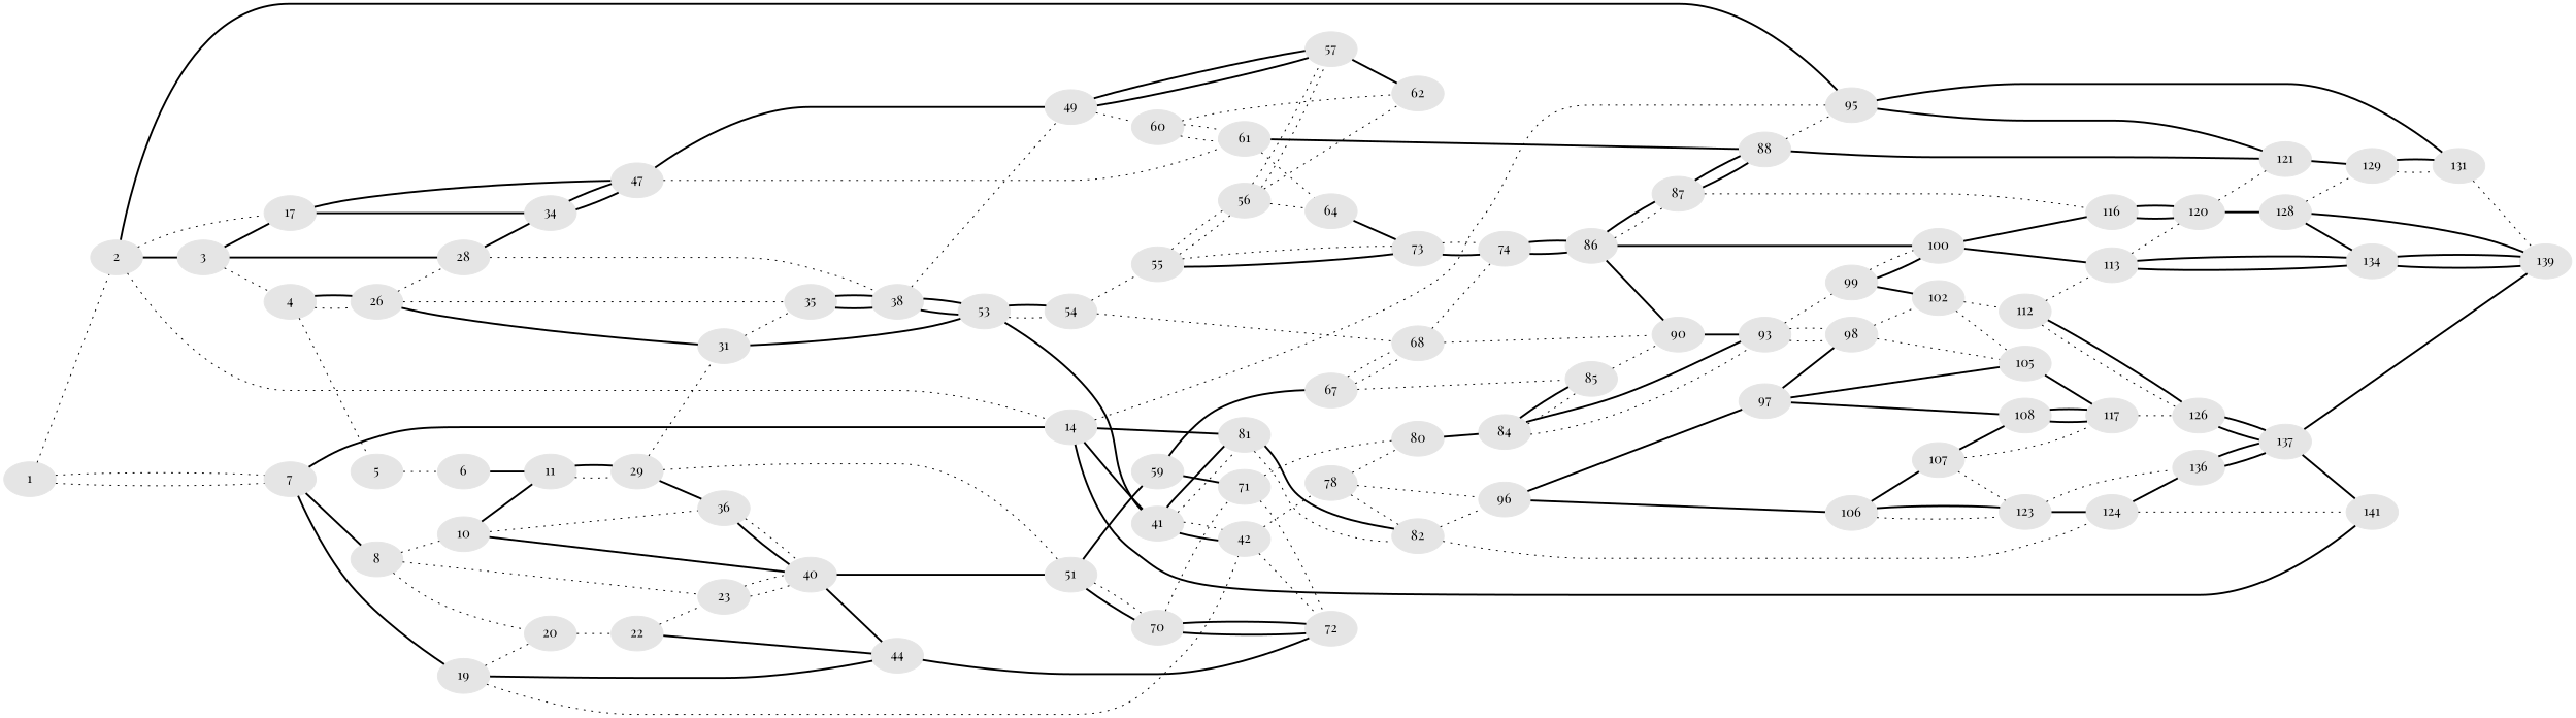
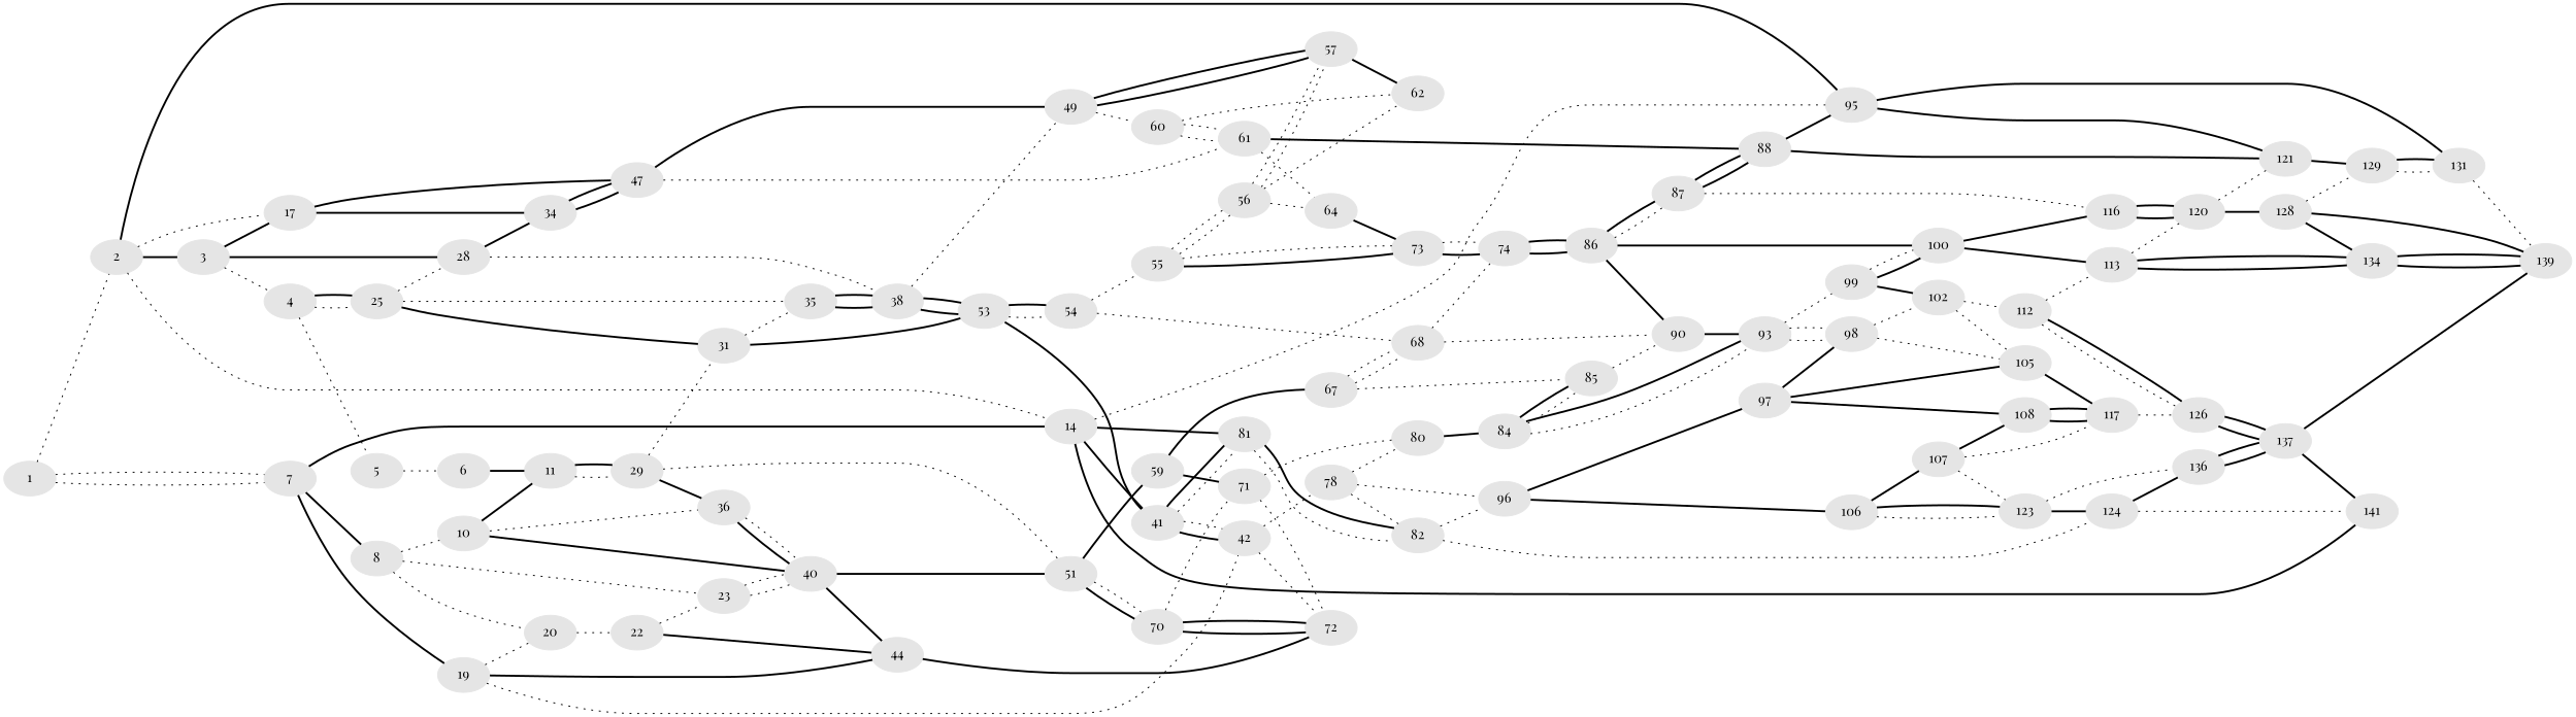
  graph {
    fontname="Playfair Display"
    rankdir=LR
    node [color=gray90 fontname="Playfair Display" style=filled]
    edge [fontname="Playfair Display" style=bold]
    2 [super="+15"]
    1
    7 [super="+13"]
    3 [super="+16"]
    14 [super="+109"]
    17 [super="+18"]
    95 [super="+133"]
    8 [super="+9"]
    19 [super="+43"]
    4
    28 [super="+33"]
    41
    81
    141
    34
    47 [super="+48"]
    121 [super="+122"]
    131 [super="+132"]
    5
-   26 [super="+27"]
+   26 [super="+27" label=25]
    38 [super="+39"]
    6 [super="+12"]
    31 [super="+32"]
    35
    11
    29 [super="+30"]
    10 [super="+25"]
    20 [super="+21"]
    23 [super="+24"]
    42 [super="+75"]
    44 [super="+45"]
    36
    40 [super="+46"]
    22 [super="+37"]
    51 [super="+52"]
    82 [super="+83"]
    49 [super="+50"]
    61 [super="+65"]
    72 [super="+76"]
    78 [super="+79"]
    53 [super="+58"]
    59 [super="+66"]
    70
    54
    57
    60
    80
    96 [super="+103"]
    64
    88 [super="+89"]
    62
    67
    71 [super="+77"]
    55
    68 [super="+69"]
    56 [super="+63"]
    73
    74
    90 [super="+91"]
    85
    86 [super="+92"]
    93 [super="+94"]
    84
    87
    100 [super="+115"]
    124 [super="+140"]
    97 [super="+104"]
    106
    136
    98 [super="+101"]
    99
    116
    113 [super="+114"]
    120 [super="+127"]
    129 [super="+130"]
    105 [super="+110"]
    102 [super="+111"]
    139 [super="+142"]
    108
    107 [super="+118"]
    123 [super="+125"]
    117 [super="+119"]
    112
    134
    126
    137 [super="+138"]
    128 [super="+135"]
    2 -- 3
    2 -- 14 [style=dotted]
    2 -- 17 [style=dotted]
    2 -- 95
    1 -- 2 [style=dotted]
    1 -- 7 [style=dotted]
    1 -- 7 [style=dotted]
    7 -- 14
    7 -- 8
    7 -- 19
    3 -- 17
    3 -- 4 [style=dotted]
    3 -- 28
    14 -- 95 [style=dotted]
    14 -- 41
    14 -- 81
    14 -- 141
    17 -- 34
    17 -- 47
    95 -- 121
    95 -- 131
    8 -- 10 [style=dotted]
    8 -- 20 [style=dotted]
    8 -- 23 [style=dotted]
    19 -- 20 [style=dotted]
    19 -- 42 [style=dotted]
    19 -- 44
    4 -- 5 [style=dotted]
    4 -- 26 [style=dotted]
    4 -- 26
    28 -- 34
    28 -- 38 [style=dotted]
    41 -- 81 [style=dotted]
    41 -- 81
    41 -- 42
    41 -- 42 [style=dotted]
    81 -- 82 [style=dotted]
    81 -- 82
    34 -- 47
    34 -- 47
    47 -- 49
    47 -- 61 [style=dotted]
    121 -- 129
    131 -- 139 [style=dotted]
    5 -- 6 [style=dotted weight=2]
    26 -- 28 [style=dotted]
    26 -- 31
    26 -- 35 [style=dotted]
    38 -- 49 [style=dotted]
    38 -- 53
    38 -- 53
    6 -- 11
    31 -- 35 [style=dotted]
    31 -- 53
    35 -- 38
    35 -- 38
    11 -- 29 [style=dotted]
    11 -- 29
    29 -- 31 [style=dotted]
    29 -- 36
    29 -- 51 [style=dotted]
    10 -- 11
    10 -- 36 [style=dotted]
    10 -- 40
    20 -- 22 [style=dotted weight=2]
    23 -- 40 [style=dotted]
    23 -- 40 [style=dotted]
    42 -- 72 [style=dotted]
    42 -- 78 [style=dotted]
    44 -- 72
    36 -- 40
    36 -- 40 [style=dotted]
    40 -- 44
    40 -- 51
    22 -- 23 [style=dotted]
    22 -- 44
    51 -- 59
    51 -- 70
    51 -- 70 [style=dotted]
    82 -- 96 [style=dotted]
    82 -- 124 [style=dotted]
    49 -- 57
    49 -- 57
    49 -- 60 [style=dotted]
    61 -- 64 [style=dotted]
    61 -- 88
    78 -- 82 [style=dotted]
    78 -- 80 [style=dotted]
    78 -- 96 [style=dotted]
    53 -- 41
    53 -- 54 [style=dotted]
    53 -- 54
    59 -- 67
    59 -- 71
    70 -- 72
    70 -- 72
    70 -- 71 [style=dotted]
    54 -- 55 [style=dotted]
    54 -- 68 [style=dotted]
    57 -- 62
    60 -- 61 [style=dotted]
    60 -- 61 [style=dotted]
    60 -- 62 [style=dotted]
    80 -- 84
    96 -- 97
    96 -- 106
    64 -- 73
-   88 -- 95 [style=dotted]
+   88 -- 95
    88 -- 121
    67 -- 68 [style=dotted]
    67 -- 68 [style=dotted]
    67 -- 85 [style=dotted]
    71 -- 72 [style=dotted]
    71 -- 80 [style=dotted]
    55 -- 56 [style=dotted]
    55 -- 56 [style=dotted]
    55 -- 73
    55 -- 73 [style=dotted]
    68 -- 74 [style=dotted]
    68 -- 90 [style=dotted]
    56 -- 57 [style=dotted]
    56 -- 57 [style=dotted]
    56 -- 64 [style=dotted]
    56 -- 62 [style=dotted]
    73 -- 74
    73 -- 74 [style=dotted]
    74 -- 86
    74 -- 86
    90 -- 93
    85 -- 90 [style=dotted]
    86 -- 90
    86 -- 87 [style=dotted]
    86 -- 87
    86 -- 100
    93 -- 98 [style=dotted]
    93 -- 98 [style=dotted]
    93 -- 99 [style=dotted]
    84 -- 85 [style=dotted]
    84 -- 85
    84 -- 93 [style=dotted]
    84 -- 93
    87 -- 88
    87 -- 88
    87 -- 116 [style=dotted]
    100 -- 116
    100 -- 113
    124 -- 141 [style=dotted]
    124 -- 136
    97 -- 98
    97 -- 105
    97 -- 108
    106 -- 107
    106 -- 123 [style=dotted]
    106 -- 123
    136 -- 137
    136 -- 137
    98 -- 105 [style=dotted]
    98 -- 102 [style=dotted]
    99 -- 100
    99 -- 100 [style=dotted]
    99 -- 102
    116 -- 120
    116 -- 120
    113 -- 120 [style=dotted]
    113 -- 134
    113 -- 134
    120 -- 121 [style=dotted]
    120 -- 128
    129 -- 131 [style=dotted weight=2]
    129 -- 131
    105 -- 117
    102 -- 105 [style=dotted]
    102 -- 112 [style=dotted]
    108 -- 117
    108 -- 117
    107 -- 108
    107 -- 123 [style=dotted]
    107 -- 117 [style=dotted]
    123 -- 124
    123 -- 136 [style=dotted]
    117 -- 126 [style=dotted]
    112 -- 113 [style=dotted]
    112 -- 126 [style=dotted]
    112 -- 126
    134 -- 139
    134 -- 139
    126 -- 137
    126 -- 137
    137 -- 141
    137 -- 139
    128 -- 129 [style=dotted]
    128 -- 139
    128 -- 134
  }
